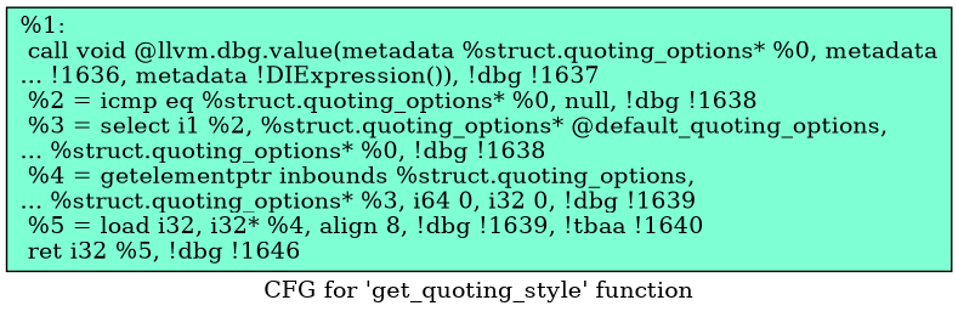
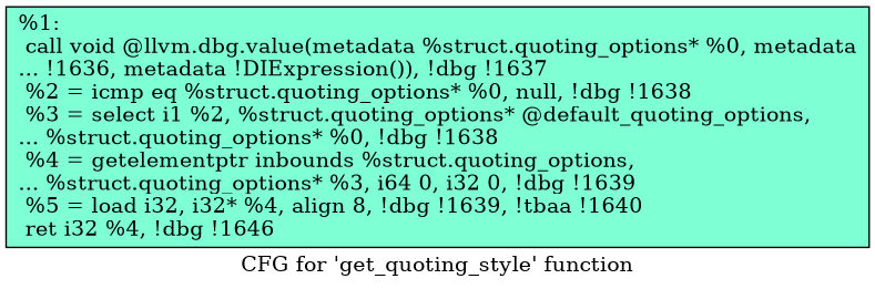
  digraph {
    label="CFG for 'get_quoting_style' function"
    fontname="DejaVu Serif"
-   n1 [label="{%1:\l  call void @llvm.dbg.value(metadata %struct.quoting_options* %0, metadata\l... !1636, metadata !DIExpression()), !dbg !1637\l  %2 = icmp eq %struct.quoting_options* %0, null, !dbg !1638\l  %3 = select i1 %2, %struct.quoting_options* @default_quoting_options,\l... %struct.quoting_options* %0, !dbg !1638\l  %4 = getelementptr inbounds %struct.quoting_options,\l... %struct.quoting_options* %3, i64 0, i32 0, !dbg !1639\l  %5 = load i32, i32* %4, align 8, !dbg !1639, !tbaa !1640\l  ret i32 %5, !dbg !1646\l}" shape=record style=filled fillcolor=aquamarine fontname="DejaVu Serif"]
+   n1 [label="{%1:\l  call void @llvm.dbg.value(metadata %struct.quoting_options* %0, metadata\l... !1636, metadata !DIExpression()), !dbg !1637\l  %2 = icmp eq %struct.quoting_options* %0, null, !dbg !1638\l  %3 = select i1 %2, %struct.quoting_options* @default_quoting_options,\l... %struct.quoting_options* %0, !dbg !1638\l  %4 = getelementptr inbounds %struct.quoting_options,\l... %struct.quoting_options* %3, i64 0, i32 0, !dbg !1639\l  %5 = load i32, i32* %4, align 8, !dbg !1639, !tbaa !1640\l  ret i32 %4, !dbg !1646\l}" shape=record style=filled fillcolor=aquamarine fontname="DejaVu Serif"]
  }
